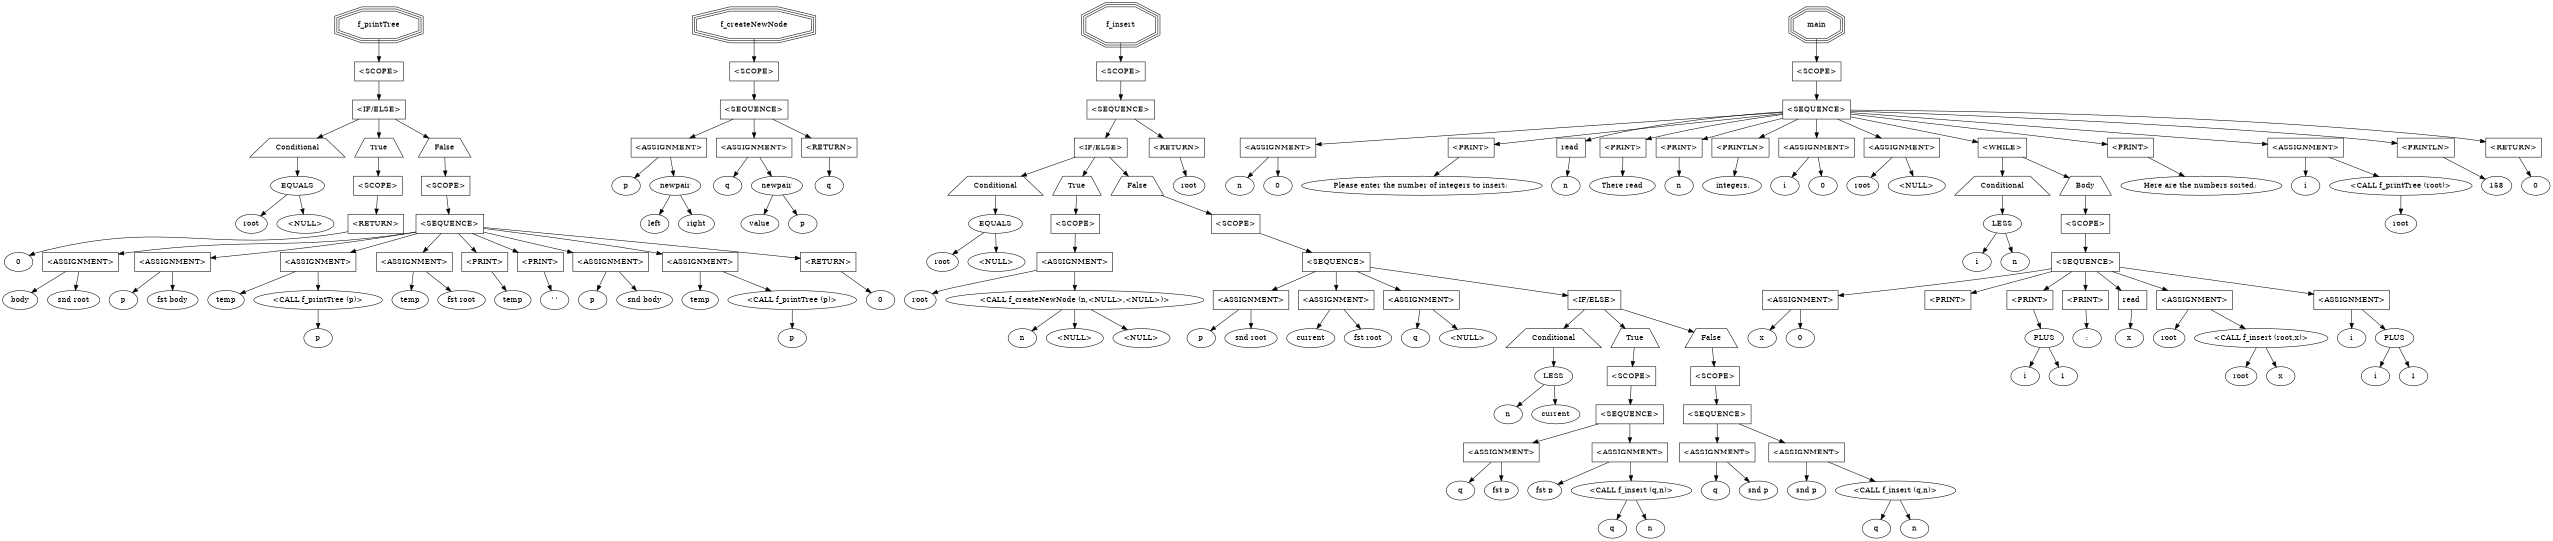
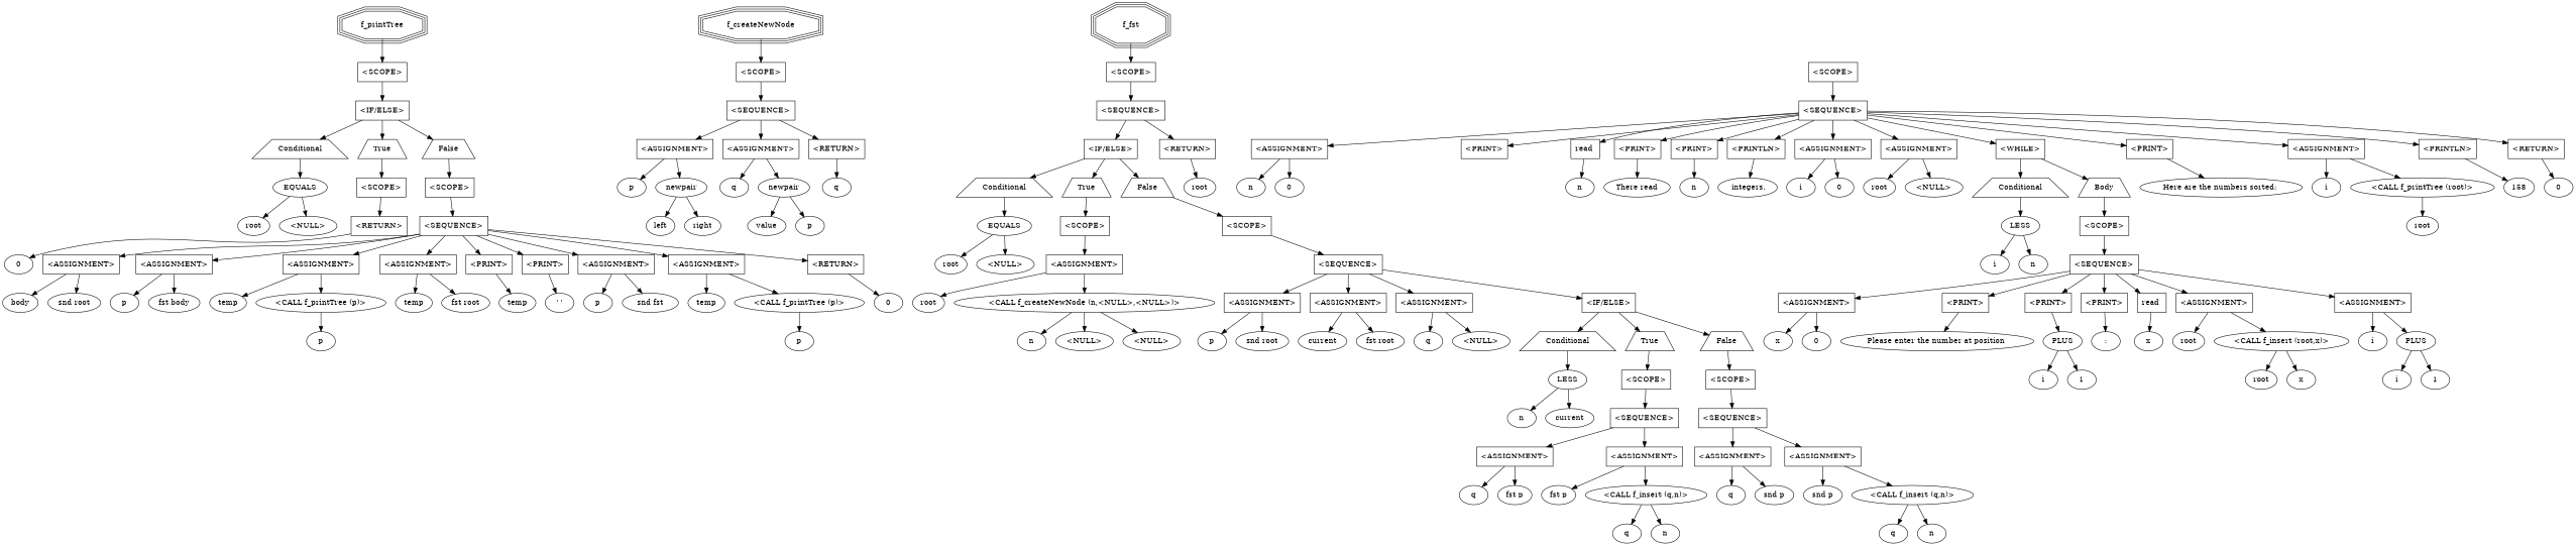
  digraph {
    n1 [label=f_printTree shape=tripleoctagon]
    n2 [label="<SCOPE>" shape=box]
    n3 [label="<IF/ELSE>" shape=box]
    n4 [label=f_createNewNode shape=tripleoctagon]
    n5 [label="<SCOPE>" shape=box]
    n6 [label="<SEQUENCE>" shape=box]
-   n7 [label=f_insert shape=tripleoctagon]
+   n7 [label=f_fst shape=tripleoctagon]
    n8 [label="<SCOPE>" shape=box]
    n9 [label="<SEQUENCE>" shape=box]
-   n10 [label=main shape=tripleoctagon]
    n11 [label="<SCOPE>" shape=box]
    n12 [label="<SEQUENCE>" shape=box]
    n13 [label=Conditional shape=trapezium]
    n14 [label=True shape=trapezium]
    n15 [label=False shape=trapezium]
    n16 [label=EQUALS]
    n17 [label="<SCOPE>" shape=box]
    n18 [label="<SCOPE>" shape=box]
    n19 [label=root]
    n20 [label="<NULL>"]
    n21 [label="<RETURN>" shape=box]
    n22 [label=0]
    n23 [label="<SEQUENCE>" shape=box]
    n24 [label="<ASSIGNMENT>" shape=box]
    n25 [label="<ASSIGNMENT>" shape=box]
    n26 [label="<ASSIGNMENT>" shape=box]
    n27 [label="<ASSIGNMENT>" shape=box]
    n28 [label="<PRINT>" shape=box]
    n29 [label="<PRINT>" shape=box]
    n30 [label="<ASSIGNMENT>" shape=box]
    n31 [label="<ASSIGNMENT>" shape=box]
    n32 [label="<RETURN>" shape=box]
    n33 [label=body]
    n34 [label="snd root"]
    n35 [label=p]
    n36 [label="fst body"]
    n37 [label=temp]
    n38 [label="<CALL f_printTree (p)>"]
    n39 [label=temp]
    n40 [label="fst root"]
    n41 [label=temp]
    n42 [label="' '"]
    n43 [label=p]
-   n44 [label="snd body"]
+   n44 [label="snd fst"]
    n45 [label=temp]
    n46 [label="<CALL f_printTree (p)>"]
    n47 [label=0]
    n48 [label=p]
    n49 [label=p]
    n50 [label="<ASSIGNMENT>" shape=box]
    n51 [label="<ASSIGNMENT>" shape=box]
    n52 [label="<RETURN>" shape=box]
    n53 [label=p]
    n54 [label=newpair]
    n55 [label=q]
    n56 [label=newpair]
    n57 [label=q]
    n58 [label=left]
    n59 [label=right]
    n60 [label=value]
    n61 [label=p]
    n62 [label="<IF/ELSE>" shape=box]
    n63 [label="<RETURN>" shape=box]
    n64 [label=Conditional shape=trapezium]
    n65 [label=True shape=trapezium]
    n66 [label=False shape=trapezium]
    n67 [label=root]
    n68 [label=EQUALS]
    n69 [label="<SCOPE>" shape=box]
    n70 [label="<SCOPE>" shape=box]
    n71 [label=root]
    n72 [label="<NULL>"]
    n73 [label="<ASSIGNMENT>" shape=box]
    n74 [label=root]
    n75 [label="<CALL f_createNewNode (n,<NULL>,<NULL>)>"]
    n76 [label="<SEQUENCE>" shape=box]
    n77 [label="<ASSIGNMENT>" shape=box]
    n78 [label="<ASSIGNMENT>" shape=box]
    n79 [label="<ASSIGNMENT>" shape=box]
    n80 [label="<IF/ELSE>" shape=box]
    n81 [label=n]
    n82 [label="<NULL>"]
    n83 [label="<NULL>"]
    n84 [label=p]
    n85 [label="snd root"]
    n86 [label=current]
    n87 [label="fst root"]
    n88 [label=q]
    n89 [label="<NULL>"]
    n90 [label=Conditional shape=trapezium]
    n91 [label=True shape=trapezium]
    n92 [label=False shape=trapezium]
    n93 [label=LESS]
    n94 [label="<SCOPE>" shape=box]
    n95 [label="<SCOPE>" shape=box]
    n96 [label=n]
    n97 [label=current]
    n98 [label="<SEQUENCE>" shape=box]
    n99 [label="<ASSIGNMENT>" shape=box]
    n100 [label="<ASSIGNMENT>" shape=box]
    n101 [label="<SEQUENCE>" shape=box]
    n102 [label="<ASSIGNMENT>" shape=box]
    n103 [label="<ASSIGNMENT>" shape=box]
    n104 [label=q]
    n105 [label="fst p"]
    n106 [label="fst p"]
    n107 [label="<CALL f_insert (q,n)>"]
    n108 [label=q]
    n109 [label=n]
    n110 [label=q]
    n111 [label="snd p"]
    n112 [label="snd p"]
    n113 [label="<CALL f_insert (q,n)>"]
    n114 [label=q]
    n115 [label=n]
    n116 [label="<ASSIGNMENT>" shape=box]
    n117 [label="<PRINT>" shape=box]
    n118 [label="read " shape=box]
    n119 [label="<PRINT>" shape=box]
    n120 [label="<PRINT>" shape=box]
    n121 [label="<PRINTLN>" shape=box]
    n122 [label="<ASSIGNMENT>" shape=box]
    n123 [label="<ASSIGNMENT>" shape=box]
    n124 [label="<WHILE>" shape=box]
    n125 [label="<PRINT>" shape=box]
    n126 [label="<ASSIGNMENT>" shape=box]
    n127 [label="<PRINTLN>" shape=box]
    n128 [label="<RETURN>" shape=box]
    n129 [label=n]
    n130 [label=0]
-   n131 [label="Please enter the number of integers to insert: "]
    n132 [label=n]
    n133 [label="There read"]
    n134 [label=n]
    n135 [label=" integers."]
    n136 [label=i]
    n137 [label=0]
    n138 [label=root]
    n139 [label="<NULL>"]
    n140 [label=Conditional shape=trapezium]
    n141 [label=Body shape=trapezium]
    n142 [label="Here are the numbers sorted: "]
    n143 [label=i]
    n144 [label="<CALL f_printTree (root)>"]
    158
    n146 [label=0]
    n147 [label=LESS]
    n148 [label="<SCOPE>" shape=box]
    n149 [label=root]
    n150 [label=i]
    n151 [label=n]
    n152 [label="<SEQUENCE>" shape=box]
    n153 [label="<ASSIGNMENT>" shape=box]
    n154 [label="<PRINT>" shape=box]
    n155 [label="<PRINT>" shape=box]
    n156 [label="<PRINT>" shape=box]
    n157 [label="read " shape=box]
    n158 [label="<ASSIGNMENT>" shape=box]
    n159 [label="<ASSIGNMENT>" shape=box]
    n160 [label=x]
    n161 [label=0]
+   n162 [label="Please enter the number at position "]
    n163 [label=PLUS]
    n164 [label=" : "]
    n165 [label=x]
    n166 [label=root]
    n167 [label="<CALL f_insert (root,x)>"]
    n168 [label=i]
    n169 [label=PLUS]
    n170 [label=i]
    n171 [label=1]
    n172 [label=root]
    n173 [label=x]
    n174 [label=i]
    n175 [label=1]
    n1 -> n2
    n2 -> n3
    n3 -> n13
    n3 -> n14
    n3 -> n15
    n4 -> n5
    n5 -> n6
    n6 -> n50
    n6 -> n51
    n6 -> n52
    n7 -> n8
    n8 -> n9
    n9 -> n62
    n9 -> n63
-   n10 -> n11
    n11 -> n12
    n12 -> n116
    n12 -> n117
    n12 -> n118
    n12 -> n119
    n12 -> n120
    n12 -> n121
    n12 -> n122
    n12 -> n123
    n12 -> n124
    n12 -> n125
    n12 -> n126
    n12 -> n127
    n12 -> n128
    n13 -> n16
    n14 -> n17
    n15 -> n18
    n16 -> n19
    n16 -> n20
    n17 -> n21
    n18 -> n23
    n21 -> n22
    n23 -> n24
    n23 -> n25
    n23 -> n26
    n23 -> n27
    n23 -> n28
    n23 -> n29
    n23 -> n30
    n23 -> n31
    n23 -> n32
    n24 -> n33
    n24 -> n34
    n25 -> n35
    n25 -> n36
    n26 -> n37
    n26 -> n38
    n27 -> n39
    n27 -> n40
    n28 -> n41
    n29 -> n42
    n30 -> n43
    n30 -> n44
    n31 -> n45
    n31 -> n46
    n32 -> n47
    n38 -> n48
    n46 -> n49
    n50 -> n53
    n50 -> n54
    n51 -> n55
    n51 -> n56
    n52 -> n57
    n54 -> n58
    n54 -> n59
    n56 -> n60
    n56 -> n61
    n62 -> n64
    n62 -> n65
    n62 -> n66
    n63 -> n67
    n64 -> n68
    n65 -> n69
    n66 -> n70
    n68 -> n71
    n68 -> n72
    n69 -> n73
    n70 -> n76
    n73 -> n74
    n73 -> n75
    n75 -> n81
    n75 -> n82
    n75 -> n83
    n76 -> n77
    n76 -> n78
    n76 -> n79
    n76 -> n80
    n77 -> n84
    n77 -> n85
    n78 -> n86
    n78 -> n87
    n79 -> n88
    n79 -> n89
    n80 -> n90
    n80 -> n91
    n80 -> n92
    n90 -> n93
    n91 -> n94
    n92 -> n95
    n93 -> n96
    n93 -> n97
    n94 -> n98
    n95 -> n101
    n98 -> n99
    n98 -> n100
    n99 -> n104
    n99 -> n105
    n100 -> n106
    n100 -> n107
    n101 -> n102
    n101 -> n103
    n102 -> n110
    n102 -> n111
    n103 -> n112
    n103 -> n113
    n107 -> n108
    n107 -> n109
    n113 -> n114
    n113 -> n115
    n116 -> n129
    n116 -> n130
-   n117 -> n131
    n118 -> n132
    n119 -> n133
    n120 -> n134
    n121 -> n135
    n122 -> n136
    n122 -> n137
    n123 -> n138
    n123 -> n139
    n124 -> n140
    n124 -> n141
    n125 -> n142
    n126 -> n143
    n126 -> n144
    n127 -> 158
    n128 -> n146
    n140 -> n147
    n141 -> n148
    n144 -> n149
    n147 -> n150
    n147 -> n151
    n148 -> n152
    n152 -> n153
    n152 -> n154
    n152 -> n155
    n152 -> n156
    n152 -> n157
    n152 -> n158
    n152 -> n159
    n153 -> n160
    n153 -> n161
+   n154 -> n162
    n155 -> n163
    n156 -> n164
    n157 -> n165
    n158 -> n166
    n158 -> n167
    n159 -> n168
    n159 -> n169
    n163 -> n170
    n163 -> n171
    n167 -> n172
    n167 -> n173
    n169 -> n174
    n169 -> n175
  }
